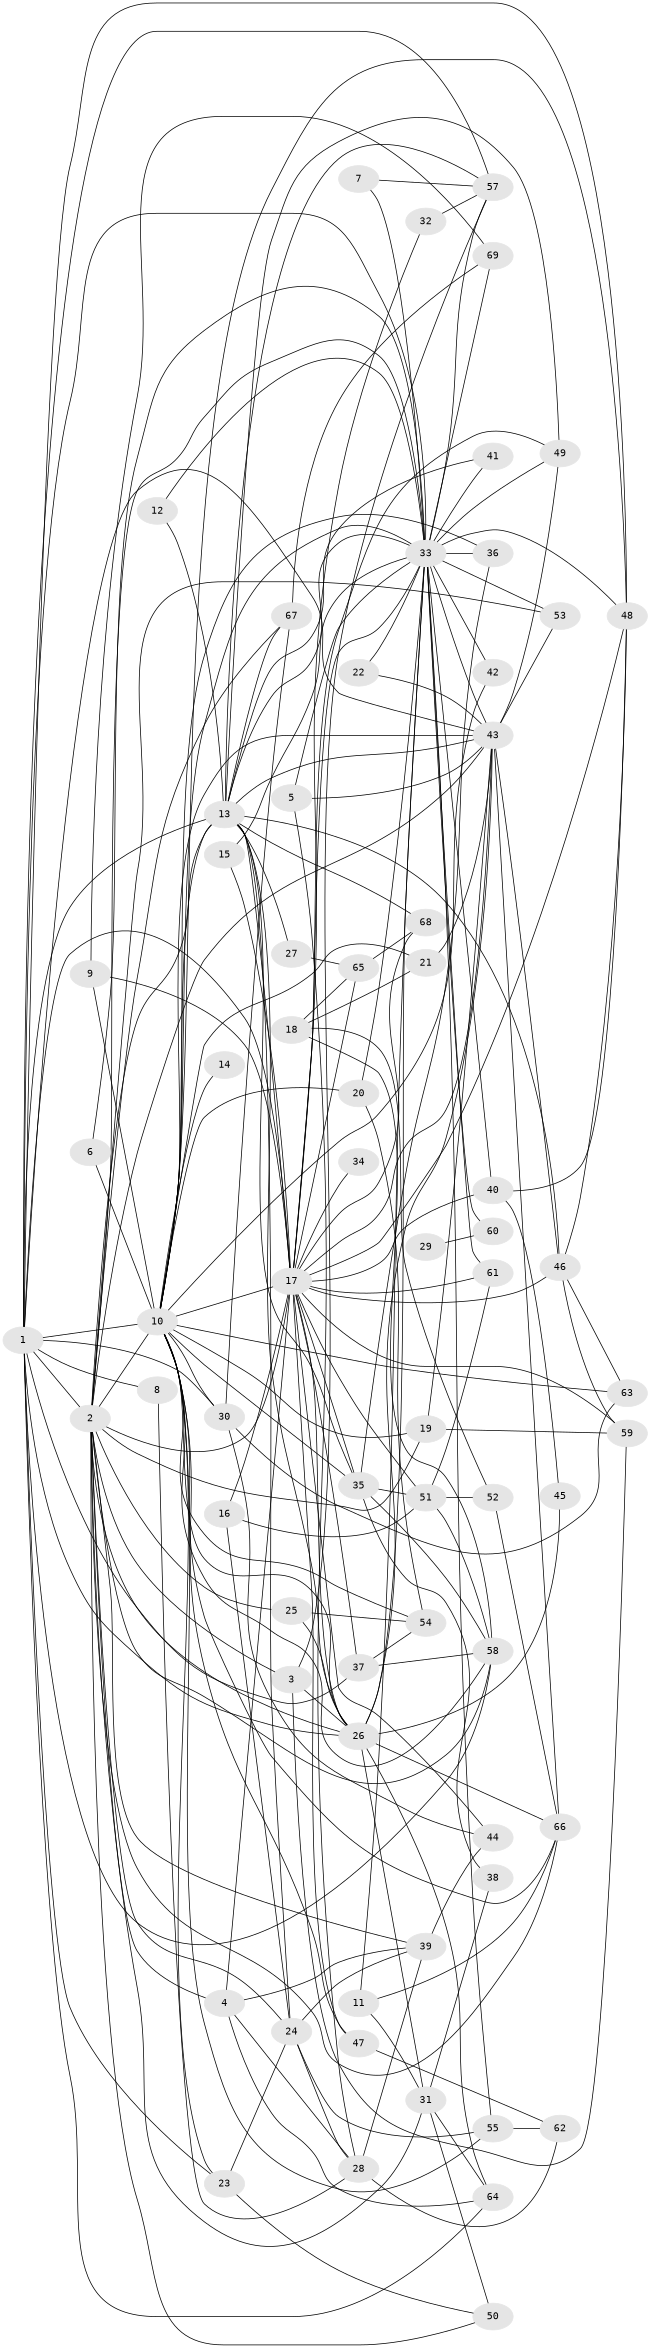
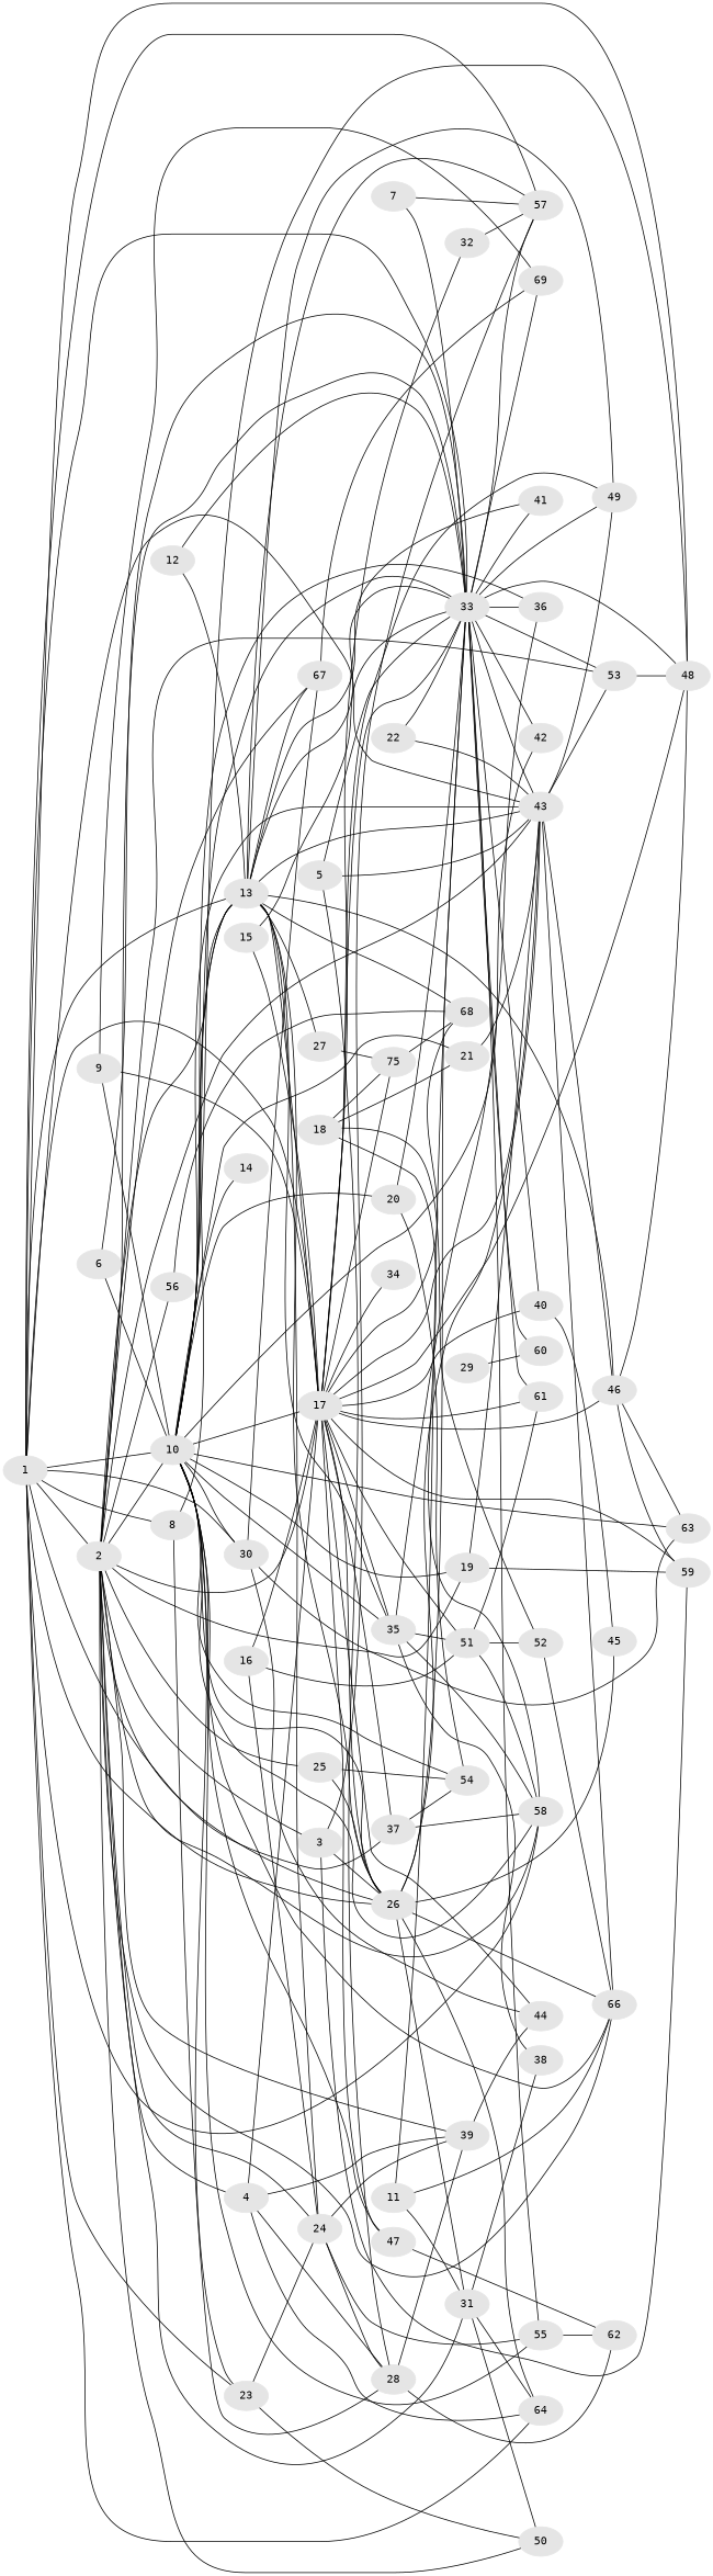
  graph {
    fontname="DejaVu Sans Mono"
    rankdir=LR
    node [color=gray90 fontname="DejaVu Sans Mono" style=filled]
    edge [fontname="DejaVu Sans Mono" weight=1.0]
    1
    2
    8
    10
    13
    17
    23
    26
    33
    37
    43
    48
    57
    58
    64
    30
    3
    4
    19
    24
    25
    31
    39
    50
    53
+   56
    66
    67
    28
    14
    20
    21
    35
    36
    42
    47
    54
    55
    63
    27
    41
    46
    49
    68
    59
    51
    32
    34
    40
    44
    61
-   65
+   65 [label=75]
    45
    69
    60
    38
    62
    5
    6
    7
    9
    11
    12
    15
    16
    52
    18
    22
    29
    1 -- 2 [weight=4.0]
    1 -- 8
    1 -- 10 [weight=2.0]
    1 -- 13 [weight=2.0]
    1 -- 17 [weight=2.0]
    1 -- 23
    1 -- 26 [weight=4.0]
    1 -- 33 [weight=3.0]
    1 -- 37
    1 -- 43 [weight=3.0]
    1 -- 48
    1 -- 57
    1 -- 58
    1 -- 64
    1 -- 30
    2 -- 10 [weight=2.0]
    2 -- 13 [weight=3.0]
    2 -- 17 [weight=2.0]
    2 -- 26 [weight=2.0]
    2 -- 33 [weight=2.0]
    2 -- 43 [weight=2.0]
    2 -- 58
    2 -- 3
    2 -- 4 [weight=2.0]
    2 -- 19
    2 -- 24
    2 -- 25
    2 -- 31
    2 -- 39 [weight=2.0]
    2 -- 50
    2 -- 53 [weight=2.0]
+   2 -- 56
    2 -- 66
    2 -- 67
+   8 -- 13
    8 -- 28
    10 -- 13
    10 -- 17
    10 -- 23
    10 -- 26 [weight=2.0]
    10 -- 33
    10 -- 43 [weight=3.0]
    10 -- 48
    10 -- 58
    10 -- 30
    10 -- 19
    10 -- 66
    10 -- 14
    10 -- 20
    10 -- 21
    10 -- 35
    10 -- 36
    10 -- 42
    10 -- 47
    10 -- 54
    10 -- 55
    10 -- 63 [weight=2.0]
    13 -- 17 [weight=2.0]
    13 -- 26
    13 -- 33
    13 -- 43
    13 -- 57
    13 -- 24
    13 -- 67
    13 -- 35
    13 -- 27
    13 -- 41
    13 -- 46
    13 -- 49
    13 -- 68 [weight=2.0]
    17 -- 26
    17 -- 33
    17 -- 37
    17 -- 43
    17 -- 48
    17 -- 35
    17 -- 47
    17 -- 46
    17 -- 49
    17 -- 68
    17 -- 59
    17 -- 51
    17 -- 32
    17 -- 34
    17 -- 40
    17 -- 44
    17 -- 61
    17 -- 65
    23 -- 24
    23 -- 50
    26 -- 33
    26 -- 43
    26 -- 64
    26 -- 31
    26 -- 66
    26 -- 45
    33 -- 43
    33 -- 48
    33 -- 57
    33 -- 53
    33 -- 36
    33 -- 42
    33 -- 55
    33 -- 41
    33 -- 49
    33 -- 40 [weight=2.0]
    33 -- 61 [weight=2.0]
    33 -- 69
    33 -- 60
    37 -- 58
    37 -- 54
    43 -- 53 [weight=2.0]
    43 -- 66
    43 -- 46
    43 -- 49
    30 -- 67
    30 -- 63
    30 -- 44
    3 -- 26
    3 -- 57
    3 -- 59
    4 -- 17 [weight=2.0]
    4 -- 64
    4 -- 39
    4 -- 28
    19 -- 43
    19 -- 59
    24 -- 39
    24 -- 28
    24 -- 55
    25 -- 26 [weight=2.0]
    25 -- 54
    31 -- 64
    31 -- 50
    31 -- 38
    39 -- 44
+   56 -- 68
    67 -- 69
    28 -- 39
    28 -- 62
    20 -- 33
    20 -- 54
    21 -- 43 [weight=2.0]
    35 -- 58
    35 -- 36
    35 -- 51
    35 -- 38
    47 -- 62
    55 -- 62
    27 -- 65
    46 -- 48
    46 -- 63
    46 -- 59
    51 -- 58
    51 -- 61
    51 -- 52
    32 -- 57
-   40 -- 48
+   53 -- 48
    40 -- 45
    65 -- 68
    5 -- 33
    5 -- 43
    5 -- 28
    6 -- 10
    6 -- 33
    7 -- 33
    7 -- 57
    9 -- 10
    9 -- 17 [weight=2.0]
    9 -- 69
    11 -- 33
    11 -- 31
    11 -- 66
    12 -- 13
    12 -- 33
    15 -- 17
    15 -- 33
    16 -- 17
    16 -- 24
    16 -- 51
    52 -- 66
    18 -- 58
    18 -- 21
    18 -- 65
    18 -- 52
    22 -- 33
    22 -- 43 [weight=2.0]
    29 -- 60
  }
